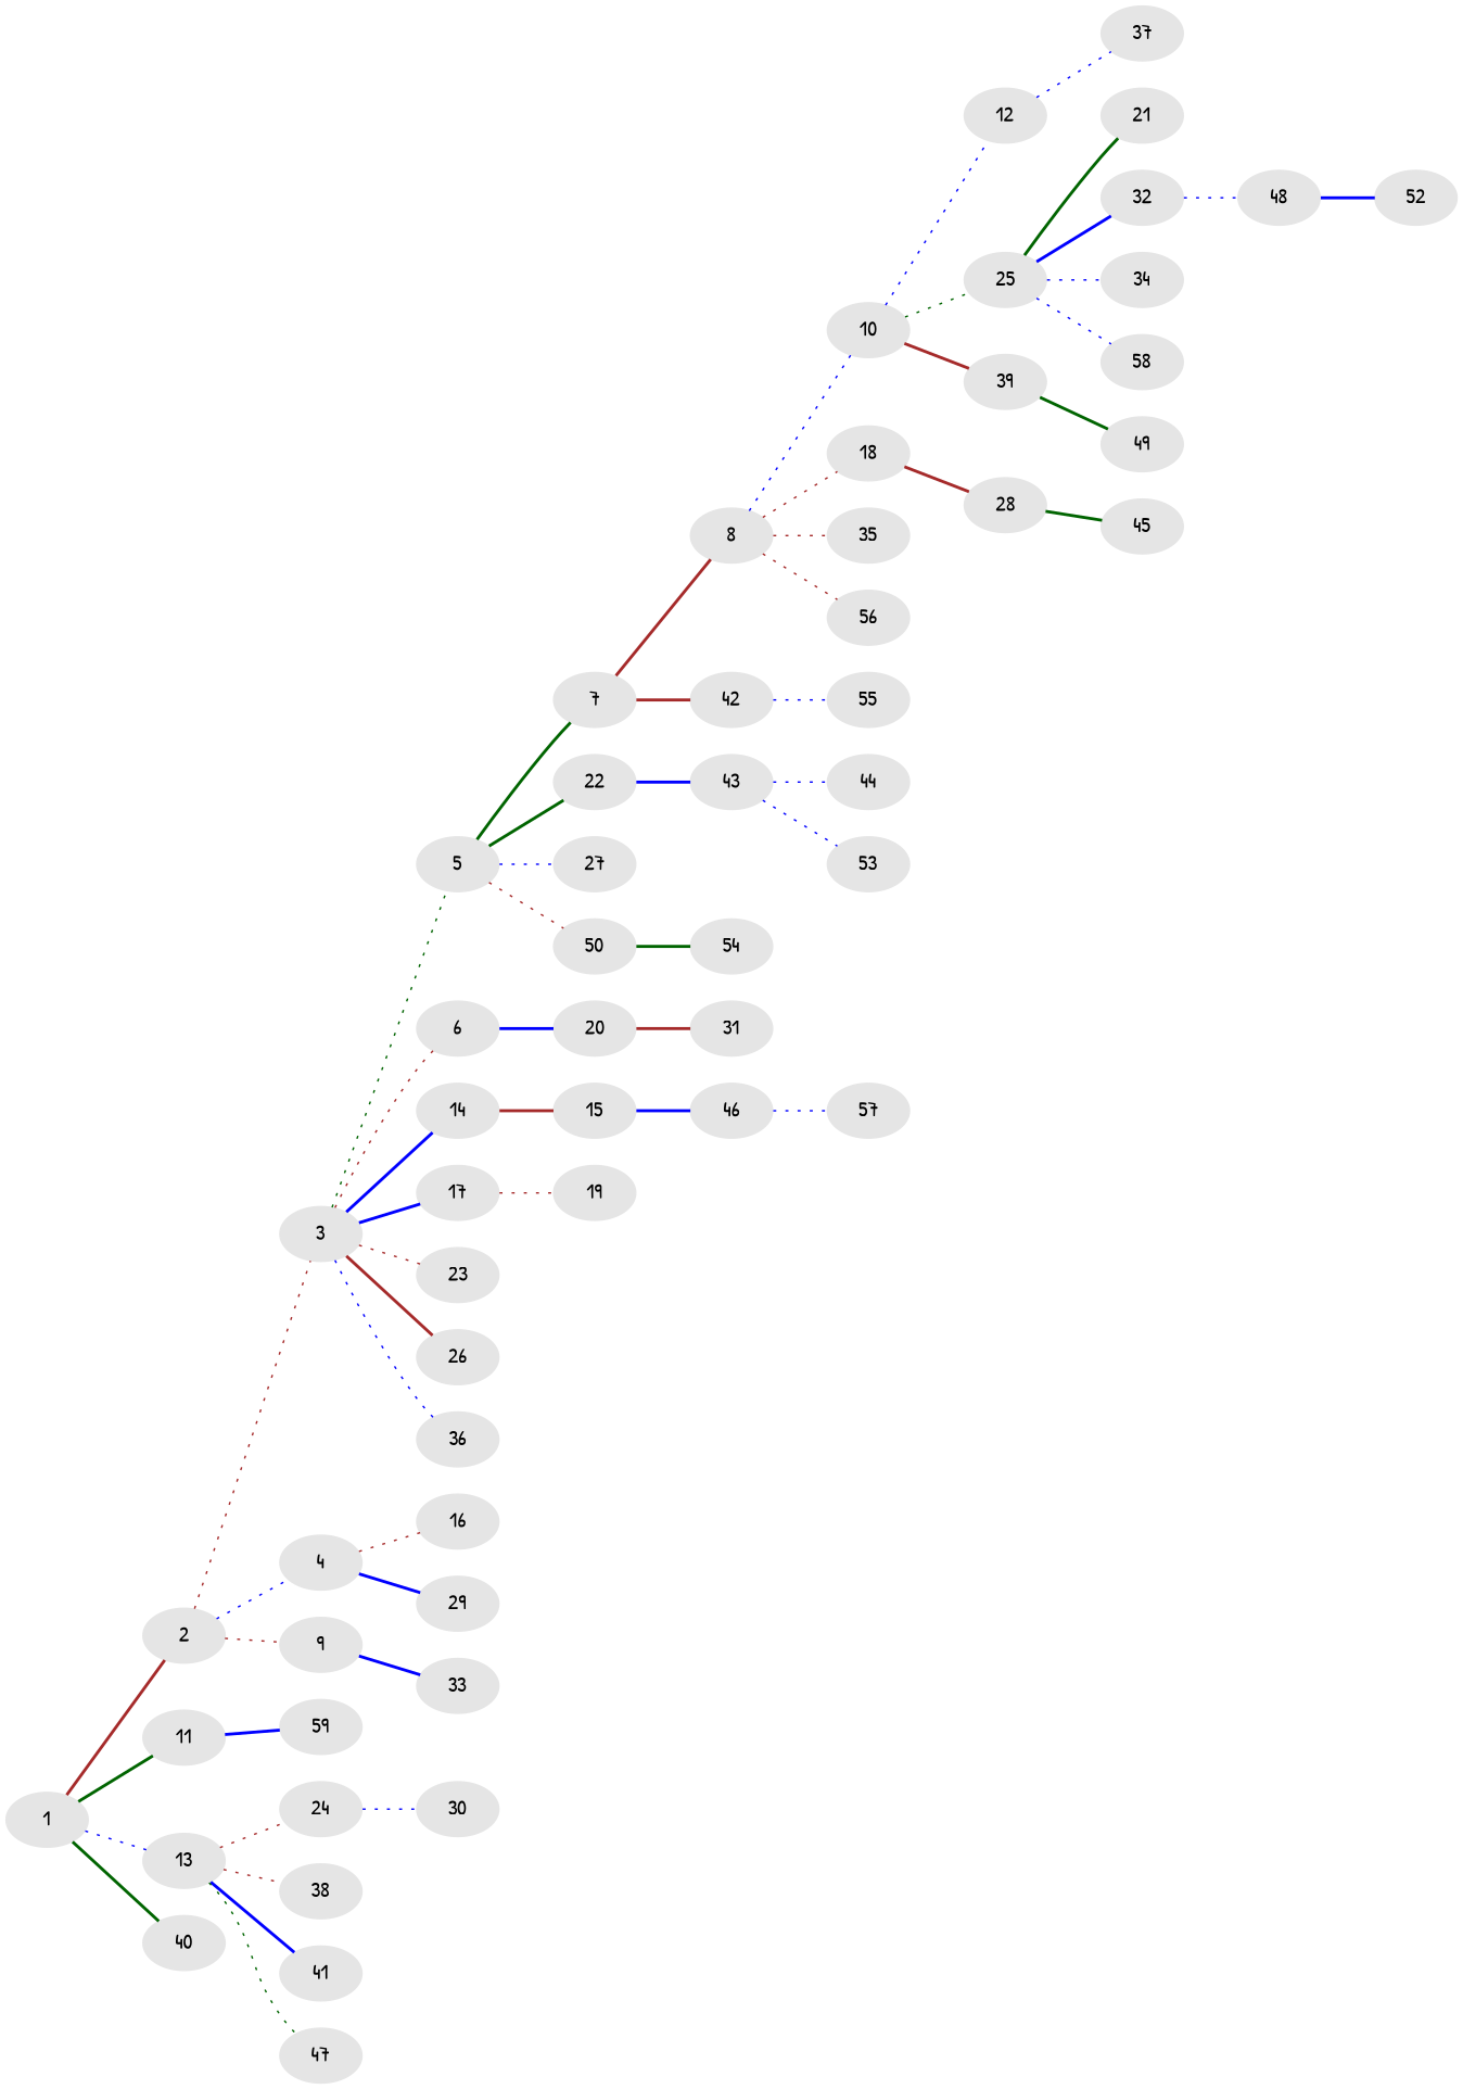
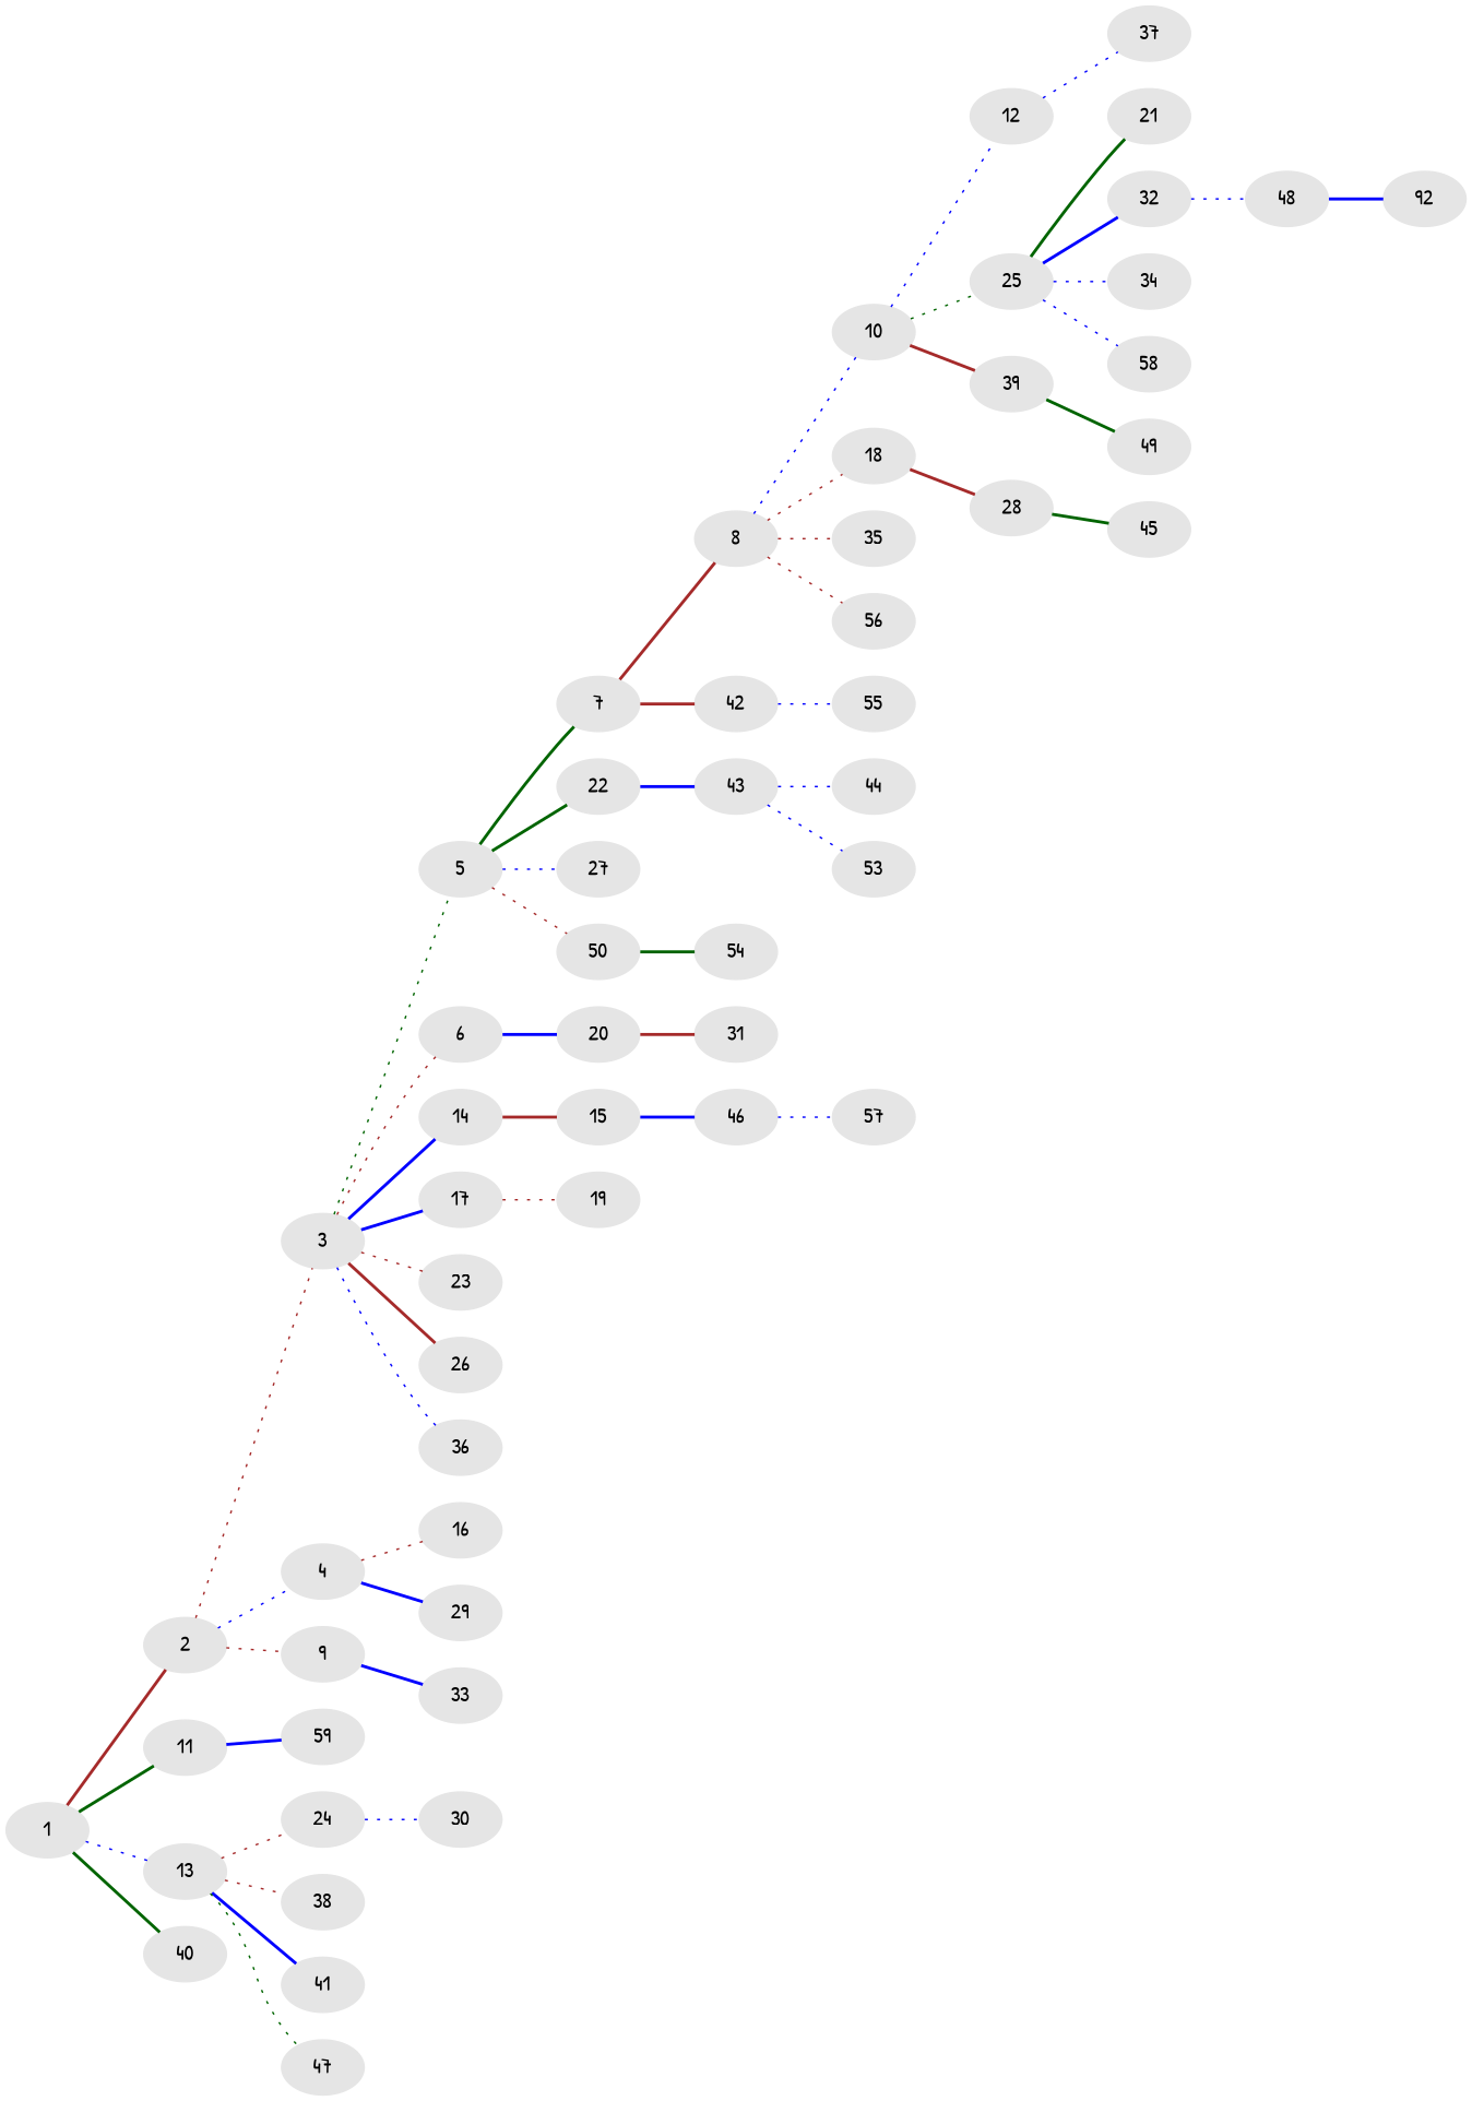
  graph {
    fontname="Patrick Hand"
    rankdir=LR
    node [color=gray90 fontname="Patrick Hand" style=filled]
    edge [color=blue fontname="Patrick Hand" style=dotted]
    1
    2
    11
    13
    40
    3
    4
    9
    59
    24
    38
    41
    47
    5
    6
    14
    17
    23
    26
    36
    16
    29
    33
    7
    22
    27
    50
    20
    15
    19
    8
    42
    43
    54
    31
    10
    18
    35
    56
    55
    12
    25
    39
    28
    37
    21
    32
    34
    58
    49
    30
    46
    57
    45
    44
    53
    48
-   52
+   52 [label=92]
    1 -- 2 [color=brown style=bold]
    1 -- 11 [color=darkgreen style=bold]
    1 -- 13
    1 -- 40 [color=darkgreen style=bold]
    2 -- 3 [color=brown]
    2 -- 4
    2 -- 9 [color=brown]
    11 -- 59 [style=bold]
    13 -- 24 [color=brown]
    13 -- 38 [color=brown]
    13 -- 41 [style=bold]
    13 -- 47 [color=darkgreen]
    3 -- 5 [color=darkgreen]
    3 -- 6 [color=brown]
    3 -- 14 [style=bold]
    3 -- 17 [style=bold]
    3 -- 23 [color=brown]
    3 -- 26 [color=brown style=bold]
    3 -- 36
    4 -- 16 [color=brown]
    4 -- 29 [style=bold]
    9 -- 33 [style=bold]
    24 -- 30
    5 -- 7 [color=darkgreen style=bold]
    5 -- 22 [color=darkgreen style=bold]
    5 -- 27
    5 -- 50 [color=brown]
    6 -- 20 [style=bold]
    14 -- 15 [color=brown style=bold]
    17 -- 19 [color=brown]
    7 -- 8 [color=brown style=bold]
    7 -- 42 [color=brown style=bold]
    22 -- 43 [style=bold]
    50 -- 54 [color=darkgreen style=bold]
    20 -- 31 [color=brown style=bold]
    15 -- 46 [style=bold]
    8 -- 10
    8 -- 18 [color=brown]
    8 -- 35 [color=brown]
    8 -- 56 [color=brown]
    42 -- 55
    43 -- 44
    43 -- 53
    10 -- 12
    10 -- 25 [color=darkgreen]
    10 -- 39 [color=brown style=bold]
    18 -- 28 [color=brown style=bold]
    12 -- 37
    25 -- 21 [color=darkgreen style=bold]
    25 -- 32 [style=bold]
    25 -- 34
    25 -- 58
    39 -- 49 [color=darkgreen style=bold]
    28 -- 45 [color=darkgreen style=bold]
    32 -- 48
    46 -- 57
    48 -- 52 [style=bold]
  }
